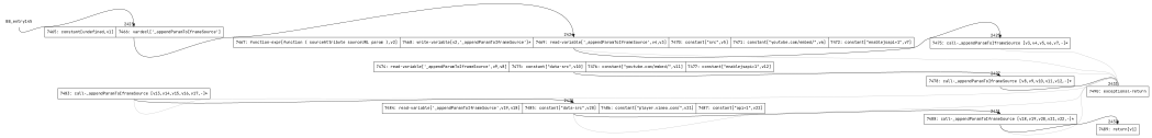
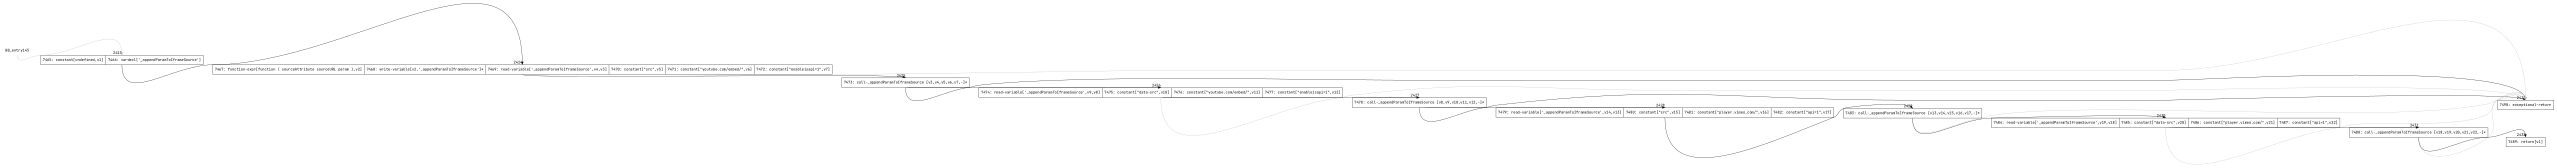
  digraph {
    fontname="JetBrains Mono"
    rankdir=LR
    node [fontname="JetBrains Mono" shape=record]
    edge [fontname="JetBrains Mono" headport=n tailport=s]
    n1 [label=BB_entry145 shape=none]
    n2 [label="{7465: constant[undefined,v1]|7466: vardecl['_appendParamToIframeSource']}"]
    n3 [label="{7467: function-expr[function ( sourceAttribute sourceURL param ),v2]|7468: write-variable[v2,'_appendParamToIframeSource']*|7469: read-variable['_appendParamToIframeSource',v4,v3]|7470: constant[\"src\",v5]|7471: constant[\"youtube.com/embed/\",v6]|7472: constant[\"enablejsapi=1\",v7]}"]
    n4 [label="{7473: call-_appendParamToIframeSource [v3,v4,v5,v6,v7,-]*}"]
    n5 [label="{7490: exceptional-return}"]
    n6 [label="{7474: read-variable['_appendParamToIframeSource',v9,v8]|7475: constant[\"data-src\",v10]|7476: constant[\"youtube.com/embed/\",v11]|7477: constant[\"enablejsapi=1\",v12]}"]
    n7 [label="{7478: call-_appendParamToIframeSource [v8,v9,v10,v11,v12,-]*}"]
+   n8 [label="{7479: read-variable['_appendParamToIframeSource',v14,v13]|7480: constant[\"src\",v15]|7481: constant[\"player.vimeo.com/\",v16]|7482: constant[\"api=1\",v17]}"]
    n9 [label="{7483: call-_appendParamToIframeSource [v13,v14,v15,v16,v17,-]*}"]
    n10 [label="{7484: read-variable['_appendParamToIframeSource',v19,v18]|7485: constant[\"data-src\",v20]|7486: constant[\"player.vimeo.com/\",v21]|7487: constant[\"api=1\",v22]}"]
    n11 [label="{7488: call-_appendParamToIframeSource [v18,v19,v20,v21,v22,-]*}"]
    n12 [label="{7489: return[v1]}"]
-   n1 -> n2 [headlabel="    2423"]
+   n1 -> n2 [headlabel="    2423" color=gray]
    n2 -> n3 [headlabel="      2424"]
    n3 -> n4 [headlabel="      2425"]
    n3 -> n5 [color=gray headlabel="      2433"]
-   n4 -> n5 [color=gray]
+   n4 -> n5 [color=black]
+   n4 -> n6 [headlabel="      2426"]
    n6 -> n5 [color=gray]
    n6 -> n7 [headlabel="      2427"]
    n7 -> n5 [color=black]
+   n7 -> n8 [headlabel="      2428"]
+   n8 -> n9 [headlabel="      2429"]
    n9 -> n5 [color=gray]
    n9 -> n10 [headlabel="      2430"]
    n10 -> n5 [color=gray]
    n10 -> n11 [headlabel="      2431"]
    n11 -> n5 [color=gray]
    n11 -> n12 [headlabel="      2432"]
  }
